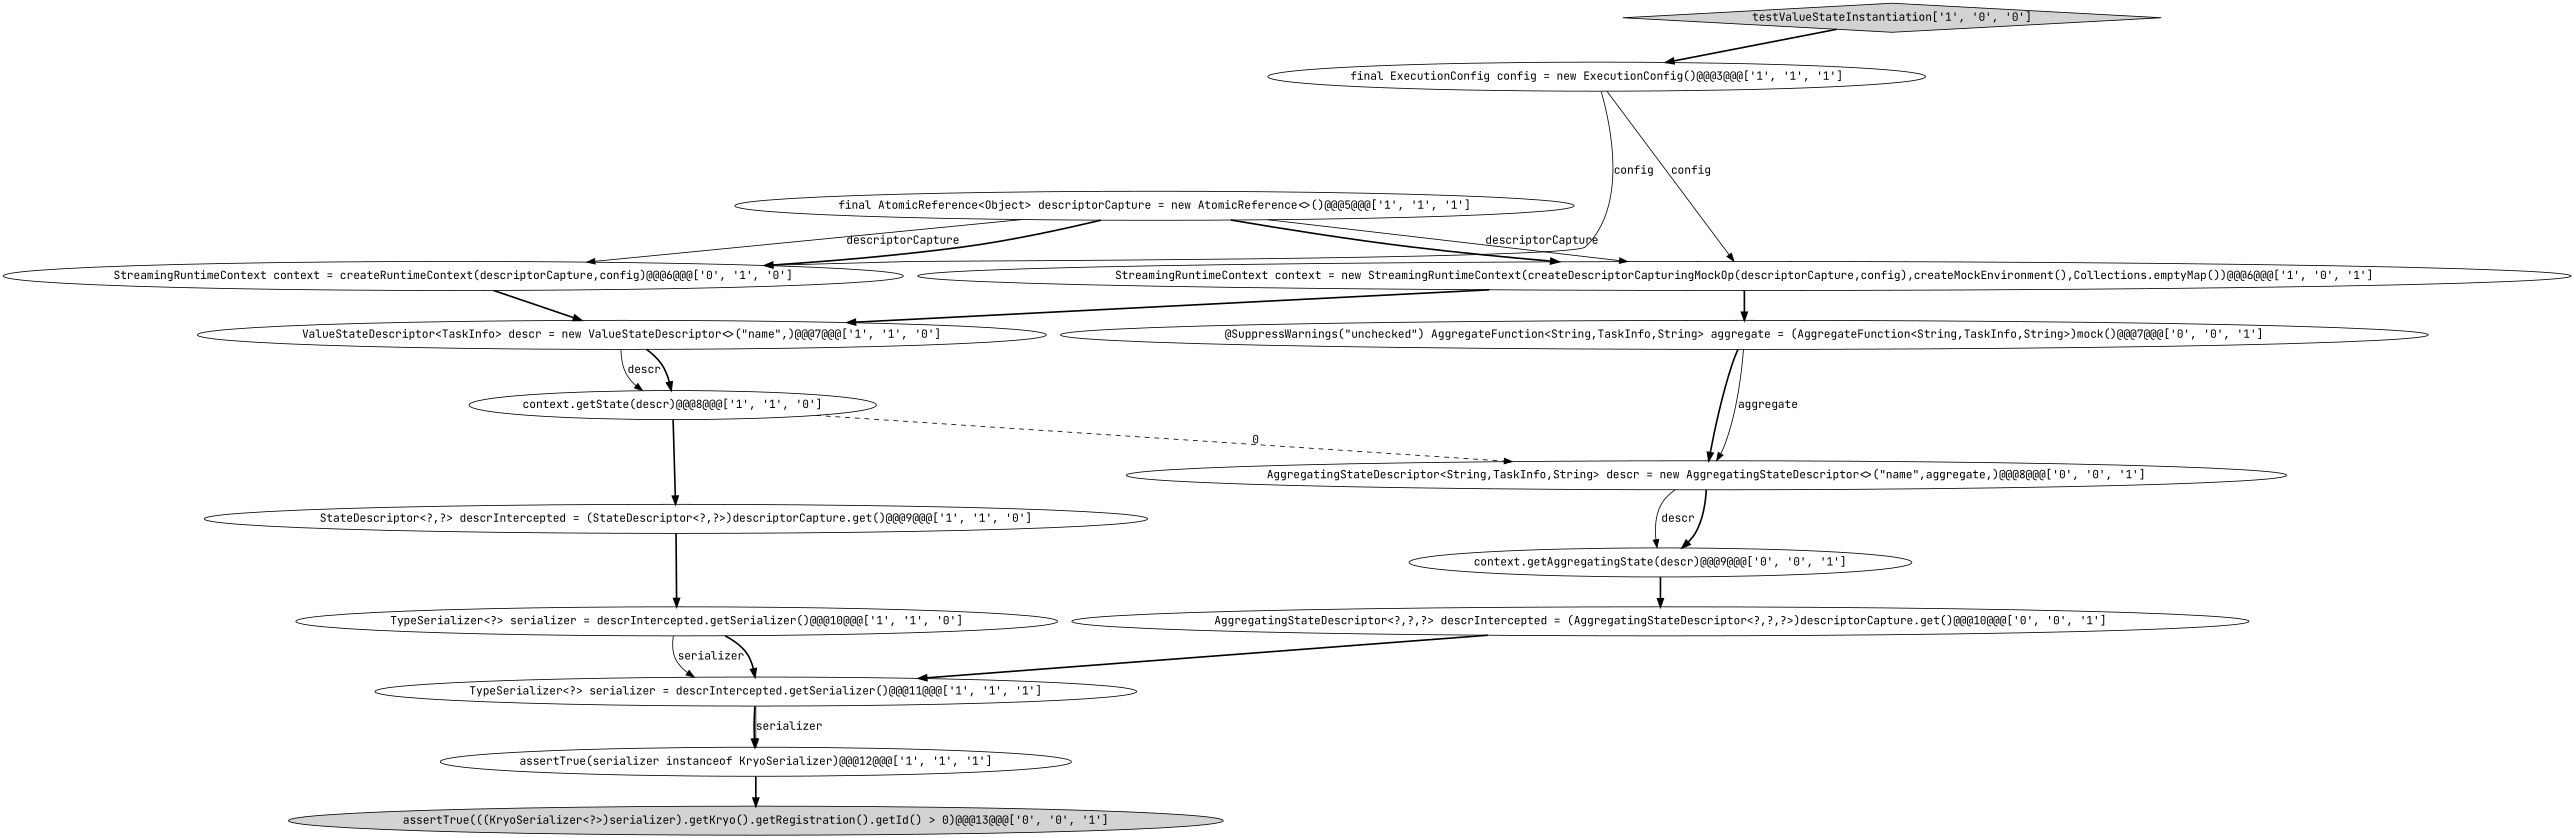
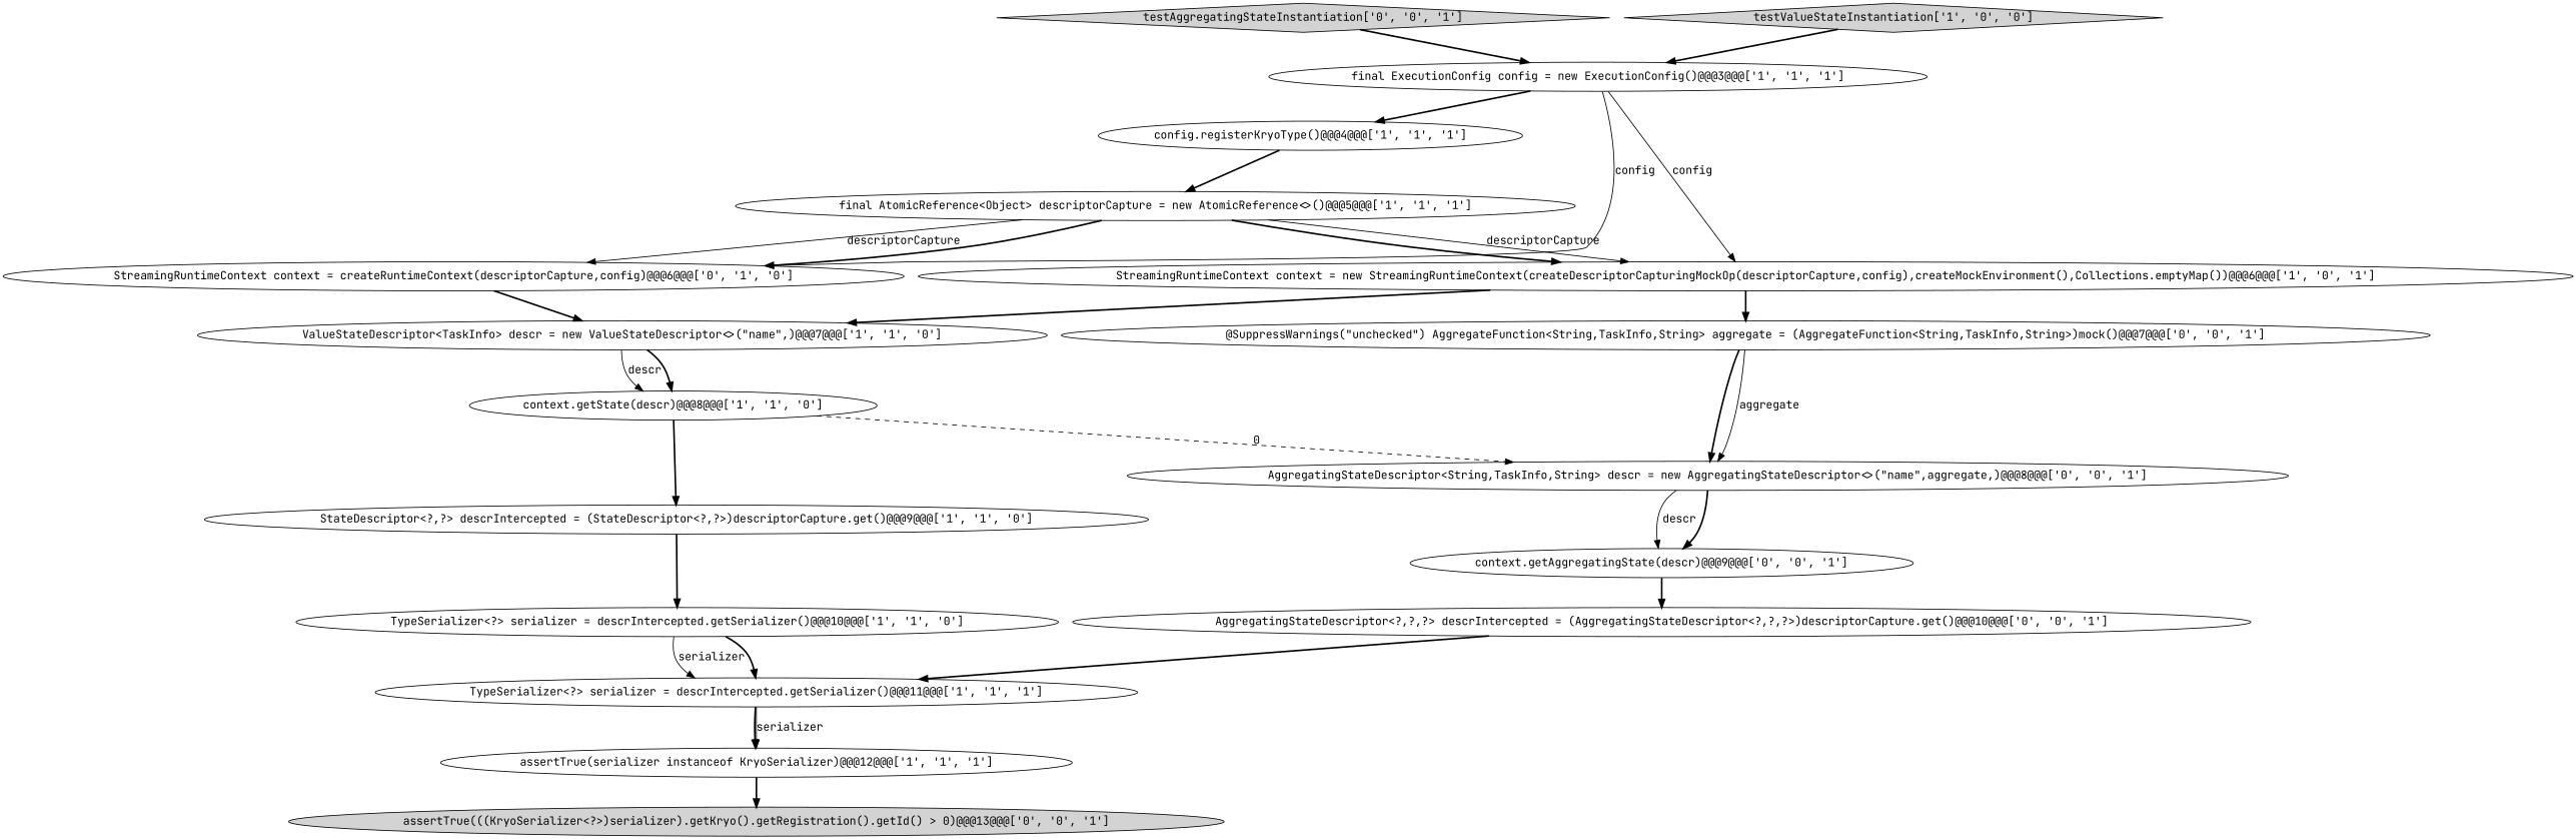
  digraph {
    fontname="JetBrains Mono"
    node [fillcolor=white fontname="JetBrains Mono" shape=ellipse style=filled]
    edge [fontname="JetBrains Mono" style=bold]
    n1 [label="@SuppressWarnings(\"unchecked\") AggregateFunction<String,TaskInfo,String> aggregate = (AggregateFunction<String,TaskInfo,String>)mock()@@@7@@@['0', '0', '1']"]
    n2 [label="AggregatingStateDescriptor<String,TaskInfo,String> descr = new AggregatingStateDescriptor<>(\"name\",aggregate,)@@@8@@@['0', '0', '1']"]
    n3 [label="context.getAggregatingState(descr)@@@9@@@['0', '0', '1']"]
    n4 [fillcolor=lightgray label="assertTrue(((KryoSerializer<?>)serializer).getKryo().getRegistration().getId() > 0)@@@13@@@['0', '0', '1']"]
+   n5 [label="config.registerKryoType()@@@4@@@['1', '1', '1']"]
    n6 [label="final AtomicReference<Object> descriptorCapture = new AtomicReference<>()@@@5@@@['1', '1', '1']"]
    n7 [label="StreamingRuntimeContext context = createRuntimeContext(descriptorCapture,config)@@@6@@@['0', '1', '0']"]
    n8 [label="StreamingRuntimeContext context = new StreamingRuntimeContext(createDescriptorCapturingMockOp(descriptorCapture,config),createMockEnvironment(),Collections.emptyMap())@@@6@@@['1', '0', '1']"]
    n9 [label="assertTrue(serializer instanceof KryoSerializer)@@@12@@@['1', '1', '1']"]
    n10 [label="AggregatingStateDescriptor<?,?,?> descrIntercepted = (AggregatingStateDescriptor<?,?,?>)descriptorCapture.get()@@@10@@@['0', '0', '1']"]
    n11 [label="TypeSerializer<?> serializer = descrIntercepted.getSerializer()@@@11@@@['1', '1', '1']"]
    n12 [label="StateDescriptor<?,?> descrIntercepted = (StateDescriptor<?,?>)descriptorCapture.get()@@@9@@@['1', '1', '0']"]
    n13 [label="TypeSerializer<?> serializer = descrIntercepted.getSerializer()@@@10@@@['1', '1', '0']"]
    n14 [label="ValueStateDescriptor<TaskInfo> descr = new ValueStateDescriptor<>(\"name\",)@@@7@@@['1', '1', '0']"]
    n15 [label="context.getState(descr)@@@8@@@['1', '1', '0']"]
+   n16 [fillcolor=lightgray label="testAggregatingStateInstantiation['0', '0', '1']" shape=diamond]
    n17 [label="final ExecutionConfig config = new ExecutionConfig()@@@3@@@['1', '1', '1']"]
    n18 [fillcolor=lightgray label="testValueStateInstantiation['1', '0', '0']" shape=diamond]
    n1 -> n2
    n1 -> n2 [label=aggregate style=solid]
    n2 -> n3 [label=descr style=solid]
    n2 -> n3
    n3 -> n10
+   n5 -> n6
    n6 -> n7 [label=descriptorCapture style=solid]
    n6 -> n7
    n6 -> n8 [label=descriptorCapture style=solid]
    n6 -> n8
    n7 -> n14
    n8 -> n1
    n8 -> n14
    n9 -> n4
    n10 -> n11
    n11 -> n9
    n11 -> n9 [label=serializer style=solid]
    n12 -> n13
    n13 -> n11 [label=serializer style=solid]
    n13 -> n11
    n14 -> n15 [label=descr style=solid]
    n14 -> n15
    n15 -> n2 [label=0 style=dashed]
    n15 -> n12
+   n16 -> n17
+   n17 -> n5
    n17 -> n7 [label=config style=solid]
    n17 -> n8 [label=config style=solid]
    n18 -> n17
  }
